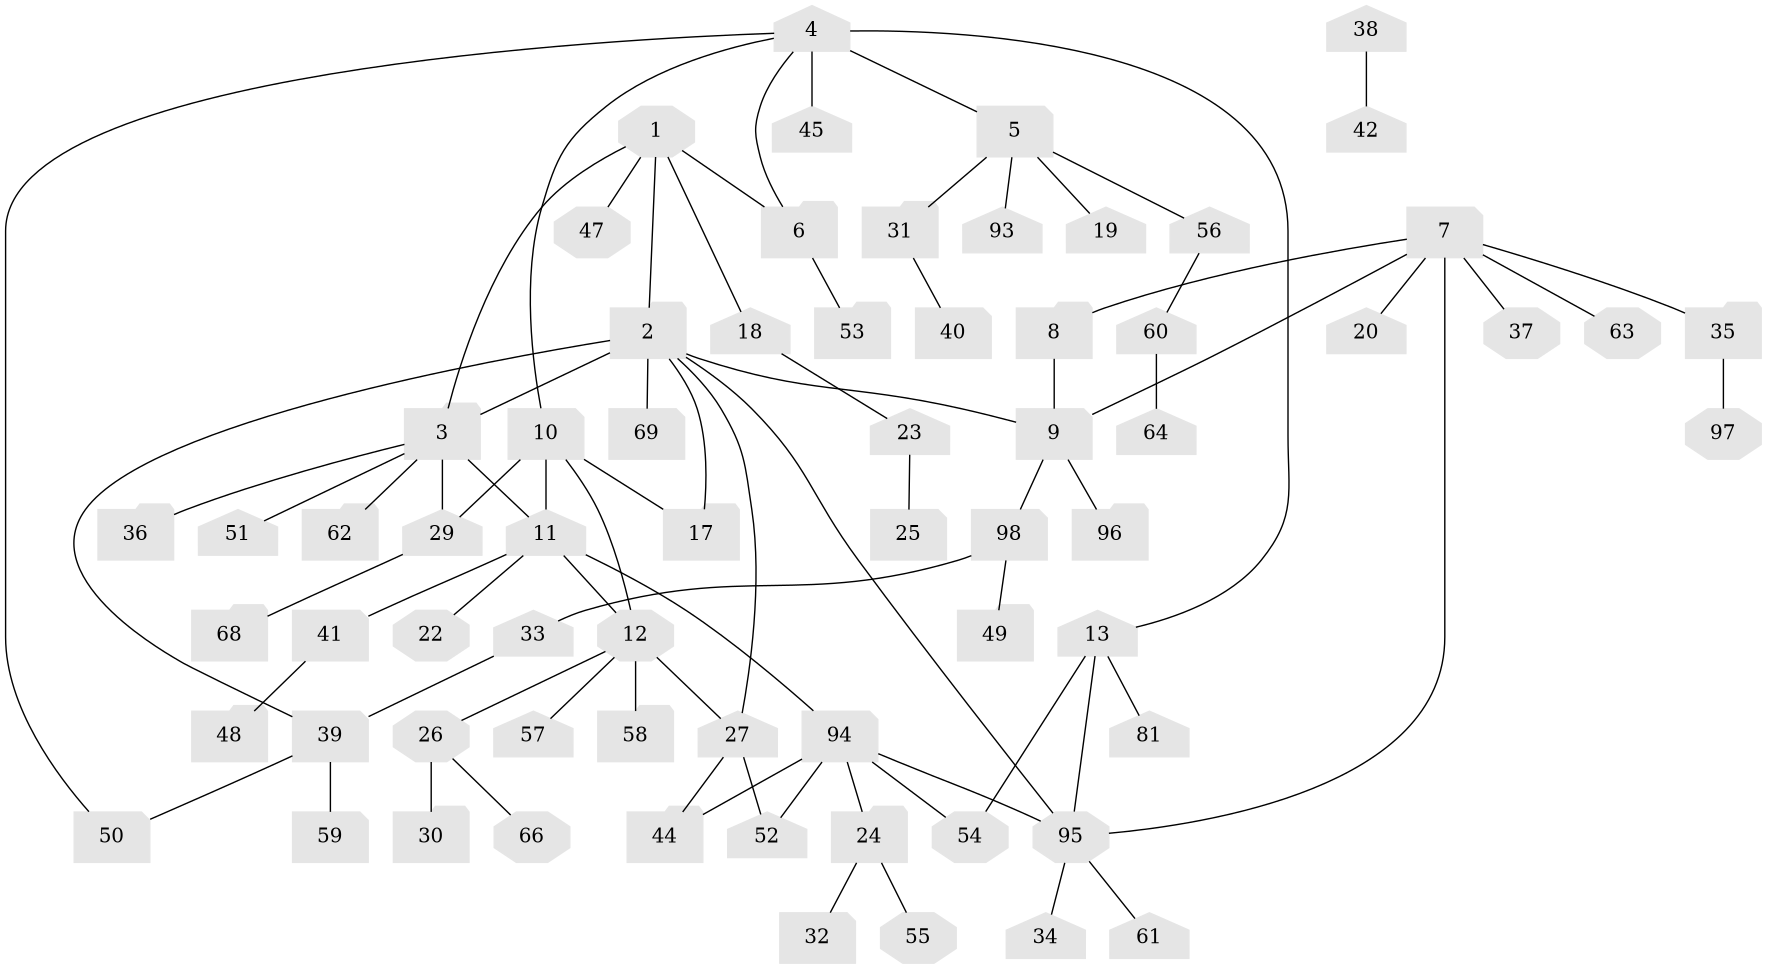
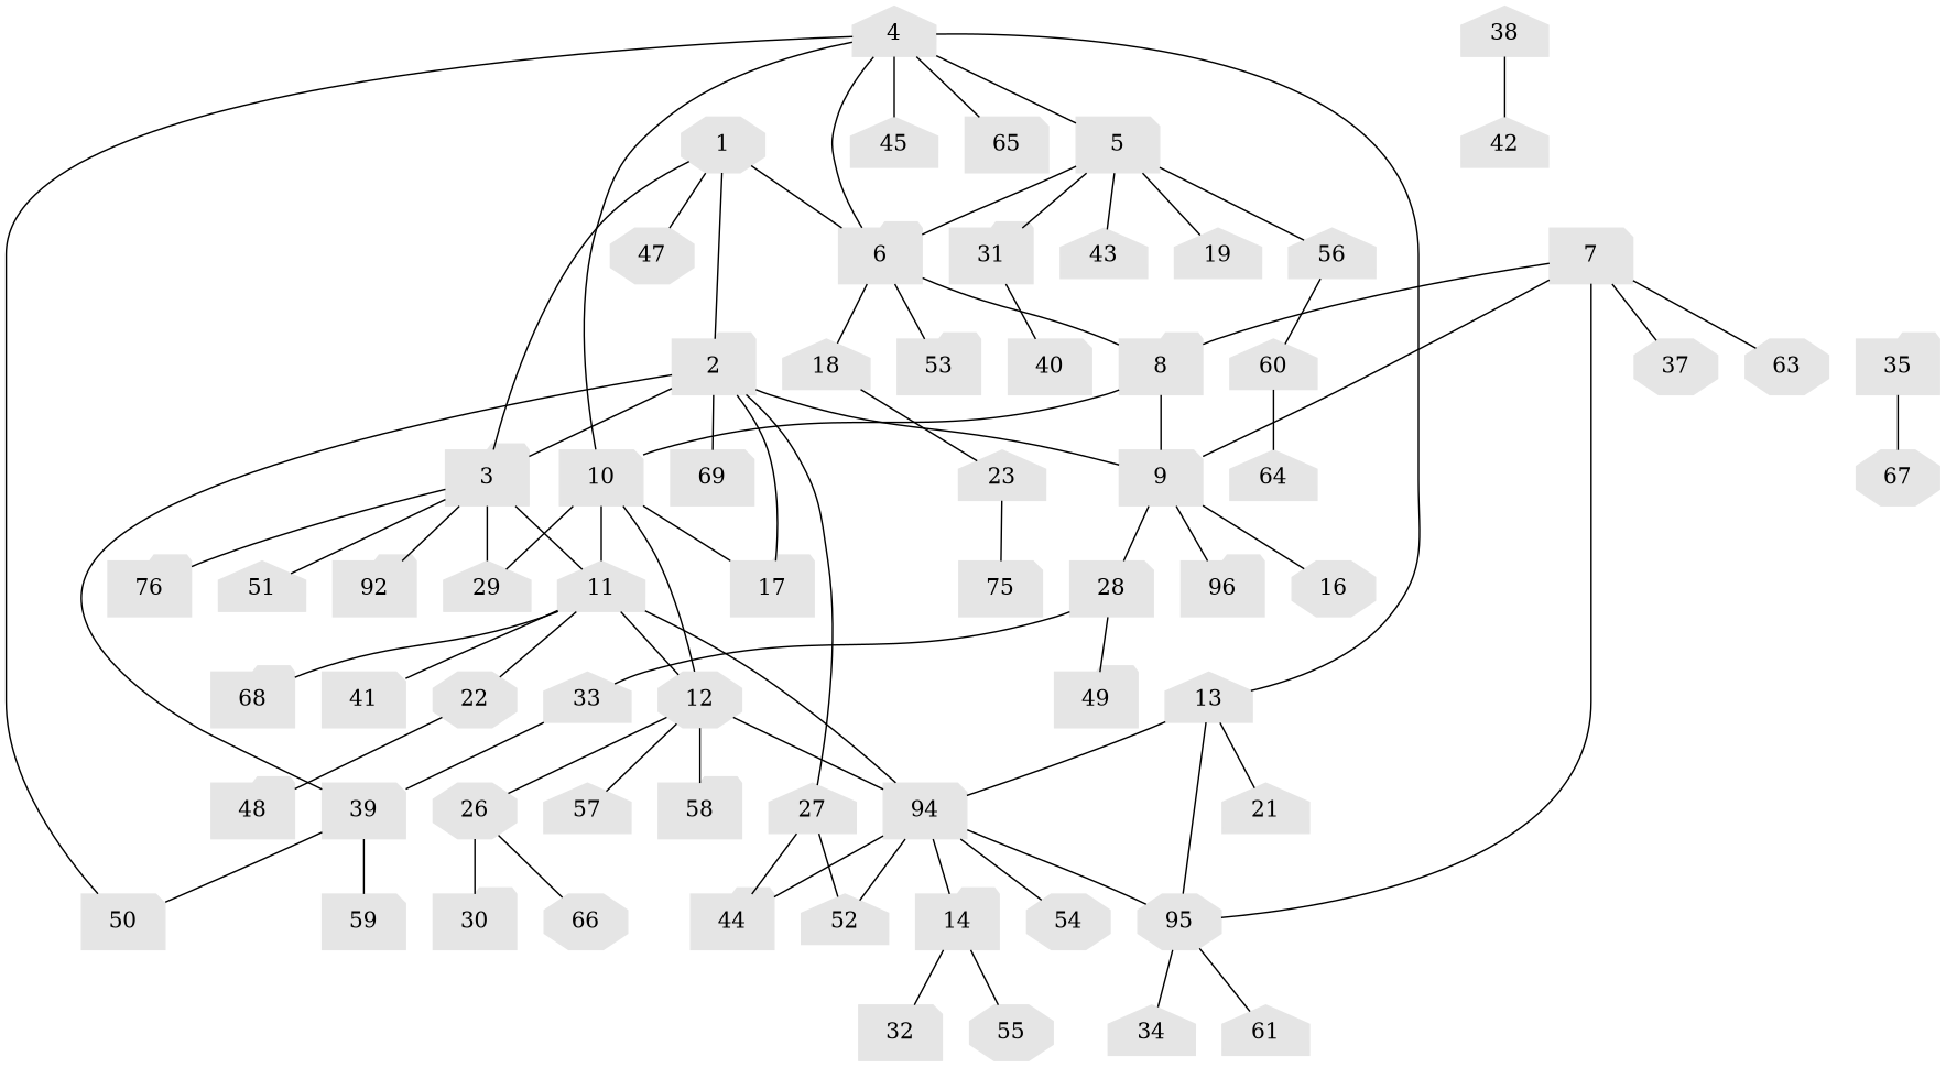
  graph {
    node [color=gray90 shape=house style=filled]
    1 [shape=octagon]
    2 [shape=folder]
    3 [shape=folder]
    6 [shape=folder]
    18
    47 [shape=octagon]
    9 [shape=note]
    n8 [label=95 shape=octagon]
    17 [shape=folder]
    27
    39 [shape=note]
    69 [shape=note]
    11
    29
-   36 [shape=folder]
+   36 [shape=folder label=76]
    51
-   62 [shape=folder]
+   62 [shape=folder label=92]
    8 [shape=folder]
    53 [shape=folder]
    23
-   28 [shape=note label=98]
+   16 [shape=octagon]
+   28 [shape=note]
    n23 [label=96 shape=folder]
    34
    61
    44 [shape=folder]
    52
    50 [shape=note]
    59 [shape=note]
    12 [shape=octagon]
    n31 [label=94 shape=note]
    22 [shape=octagon]
    41 [shape=note]
    68 [shape=folder]
    4
    5 [shape=note]
    10 [shape=note]
    13
    45
+   65 [shape=note]
    19
    31 [shape=folder]
-   43 [label=93]
+   43
    56
-   21 [label=81]
+   21
    40 [shape=note]
    60
    7 [shape=note]
-   20
    35 [shape=folder]
    37 [shape=octagon]
    63 [shape=octagon]
-   67 [shape=octagon label=97]
+   67 [shape=octagon]
    33
    49 [shape=folder]
    26 [shape=octagon]
    57
    58 [shape=folder]
-   24 [shape=folder]
+   24 [shape=folder label=14]
    54 [shape=octagon]
    48 [shape=folder]
    30 [shape=folder]
    66 [shape=octagon]
    38
    42
    32 [shape=note]
    55 [shape=octagon]
-   25 [shape=note]
+   25 [shape=note label=75]
    64
    1 -- 2
    1 -- 3
    1 -- 6
-   1 -- 18
+   6 -- 18
    1 -- 47
    2 -- 3
    2 -- 9
-   2 -- n8
    2 -- 17
    2 -- 27
    2 -- 39
    2 -- 69
    3 -- 11
    3 -- 29
    3 -- 36
    3 -- 51
    3 -- 62
+   6 -- 8
    6 -- 53
    18 -- 23
+   9 -- 16
    9 -- 28
    9 -- n23
    n8 -- 34
    n8 -- 61
    27 -- 44
    27 -- 52
    39 -- 50
    39 -- 59
    11 -- 12
    11 -- n31
    11 -- 22
    11 -- 41
-   29 -- 68
+   11 -- 68
    8 -- 9
+   8 -- 10
    23 -- 25
    28 -- 33
    28 -- 49
-   12 -- 27
+   12 -- n31
    12 -- 26
    12 -- 57
    12 -- 58
    n31 -- n8
    n31 -- 44
    n31 -- 52
    n31 -- 24
    n31 -- 54
-   41 -- 48
+   22 -- 48
    4 -- 6
    4 -- 50
    4 -- 5
    4 -- 10
    4 -- 13
    4 -- 45
+   4 -- 65
+   5 -- 6
    5 -- 19
    5 -- 31
    5 -- 43
    5 -- 56
    10 -- 17
    10 -- 11
    10 -- 29
    10 -- 12
    13 -- n8
-   13 -- 54
+   13 -- n31
    13 -- 21
    31 -- 40
    56 -- 60
    60 -- 64
    7 -- 9
    7 -- n8
    7 -- 8
-   7 -- 20
-   7 -- 35
    7 -- 37
    7 -- 63
    35 -- 67
    33 -- 39
    26 -- 30
    26 -- 66
    24 -- 32
    24 -- 55
    38 -- 42
  }
